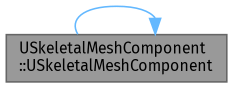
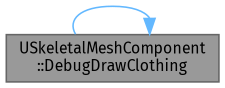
  digraph {
    rankdir=LR
    fontname="Fira Sans"
-   n1 [color=gray40 fillcolor=grey60 fontcolor=black fontname="Fira Sans" fontsize=10 height=0.2 label="USkeletalMeshComponent\l::USkeletalMeshComponent" shape=box style=filled width=0.4]
+   n1 [color=gray40 fillcolor=grey60 fontcolor=black fontname="Fira Sans" fontsize=10 height=0.2 label="USkeletalMeshComponent\l::DebugDrawClothing" shape=box style=filled width=0.4]
    n1 -> n1 [color=steelblue1 fontname="Fira Sans" fontsize=10 labelfontname=Helvetica labelfontsize=10 style=solid]
  }
